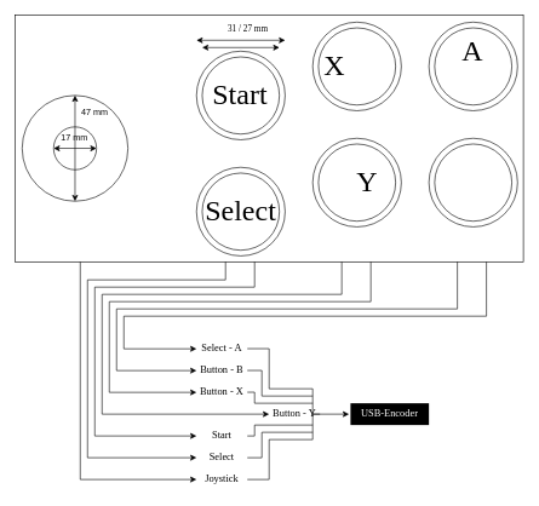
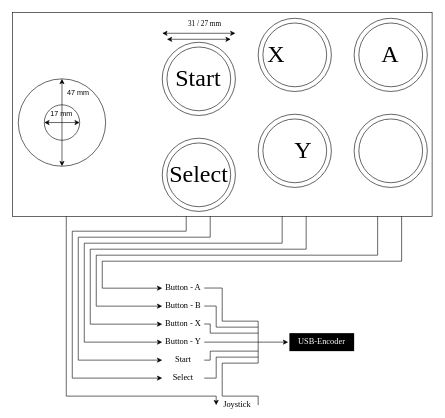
  <mxCell id="0" />
  <mxCell id="1" parent="0" />
  <mxCell id="2" value="" style="rounded=0;whiteSpace=wrap;html=1;fillColor=none;movable=1;resizable=1;rotatable=1;deletable=1;editable=1;locked=0;connectable=1;" parent="1" vertex="1"><mxGeometry x="20" y="20" width="699.999" height="340.157" as="geometry" /></mxCell>
  <mxCell id="3" value="&lt;font face=&quot;Times New Roman&quot; style=&quot;font-size: 40px;&quot;&gt;Select&lt;/font&gt;" style="text;html=1;align=center;verticalAlign=middle;whiteSpace=wrap;rounded=0;" parent="1" vertex="1"><mxGeometry x="301" y="275" width="60" height="30" as="geometry" /></mxCell>
  <mxCell id="4" value="&lt;font face=&quot;Times New Roman&quot; style=&quot;font-size: 40px;&quot;&gt;X&lt;/font&gt;" style="text;html=1;align=center;verticalAlign=middle;whiteSpace=wrap;rounded=0;" parent="1" vertex="1"><mxGeometry x="440" y="75" width="40" height="30" as="geometry" /></mxCell>
  <mxCell id="5" value="&lt;font face=&quot;Times New Roman&quot; style=&quot;font-size: 40px;&quot;&gt;Y&lt;/font&gt;" style="text;html=1;align=center;verticalAlign=middle;whiteSpace=wrap;rounded=0;" parent="1" vertex="1"><mxGeometry x="485" y="235" width="40" height="30" as="geometry" /></mxCell>
- <mxCell id="6" value="&lt;font face=&quot;Times New Roman&quot; style=&quot;font-size: 40px;&quot;&gt;A&lt;/font&gt;" style="text;html=1;align=center;verticalAlign=middle;whiteSpace=wrap;rounded=0;" parent="1" vertex="1"><mxGeometry x="630" y="55" width="40" height="30" as="geometry" /></mxCell>
+ <mxCell id="6" value="&lt;font face=&quot;Times New Roman&quot; style=&quot;font-size: 40px;&quot;&gt;A&lt;/font&gt;" style="text;html=1;align=center;verticalAlign=middle;whiteSpace=wrap;rounded=0;" parent="1" vertex="1"><mxGeometry x="630" y="75" width="40" height="30" as="geometry" /></mxCell>
  <mxCell id="7" value="" style="group" parent="1" vertex="1" connectable="0"><mxGeometry x="30" y="131" width="145.669" height="145.67" as="geometry" /></mxCell>
  <mxCell id="8" value="" style="ellipse;whiteSpace=wrap;html=1;aspect=fixed;fillColor=none;" parent="7" vertex="1"><mxGeometry x="43.31" y="43.31" width="59.055" height="59.05" as="geometry" /></mxCell>
  <mxCell id="9" value="" style="endArrow=classic;startArrow=classic;html=1;rounded=0;entryX=0.5;entryY=0;entryDx=0;entryDy=0;exitX=0.5;exitY=1;exitDx=0;exitDy=0;" parent="7" source="11" target="11" edge="1"><mxGeometry width="50" height="50" relative="1" as="geometry"><mxPoint x="140" y="149" as="sourcePoint" /><mxPoint x="190" y="99" as="targetPoint" /></mxGeometry></mxCell>
  <mxCell id="10" value="&lt;font&gt;17 mm&lt;/font&gt;" style="text;html=1;align=center;verticalAlign=middle;whiteSpace=wrap;rounded=0;" parent="7" vertex="1"><mxGeometry x="42.37" y="44.08" width="60" height="30" as="geometry" /></mxCell>
  <mxCell id="11" value="" style="ellipse;whiteSpace=wrap;html=1;strokeWidth=1;aspect=fixed;fillColor=none;" parent="7" vertex="1"><mxGeometry width="145.669" height="145.67" as="geometry" /></mxCell>
  <mxCell id="12" value="" style="endArrow=classic;startArrow=classic;html=1;rounded=0;exitX=0;exitY=0.5;exitDx=0;exitDy=0;entryX=1;entryY=0.5;entryDx=0;entryDy=0;" parent="7" source="8" target="8" edge="1"><mxGeometry width="50" height="50" relative="1" as="geometry"><mxPoint x="140" y="149" as="sourcePoint" /><mxPoint x="190" y="99" as="targetPoint" /></mxGeometry></mxCell>
  <mxCell id="13" value="47 mm" style="text;html=1;align=center;verticalAlign=middle;whiteSpace=wrap;rounded=0;" parent="7" vertex="1"><mxGeometry x="70" y="9.08" width="60" height="30" as="geometry" /></mxCell>
  <mxCell id="14" value="" style="group;fillColor=none;" parent="1" vertex="1" connectable="0"><mxGeometry x="590" y="30" width="122.047" height="122.05" as="geometry" /></mxCell>
  <mxCell id="15" value="" style="ellipse;whiteSpace=wrap;html=1;aspect=fixed;fillColor=none;" parent="14" vertex="1"><mxGeometry width="122.047" height="122.05" as="geometry" /></mxCell>
  <mxCell id="16" value="" style="ellipse;whiteSpace=wrap;html=1;aspect=fixed;fillColor=none;" parent="14" vertex="1"><mxGeometry x="7.87" y="7.88" width="106.299" height="106.3" as="geometry" /></mxCell>
  <mxCell id="17" value="" style="group" parent="1" vertex="1" connectable="0"><mxGeometry x="590" y="190" width="122.047" height="122.05" as="geometry" /></mxCell>
  <mxCell id="18" value="" style="ellipse;whiteSpace=wrap;html=1;aspect=fixed;fillColor=none;" parent="17" vertex="1"><mxGeometry width="122.047" height="122.05" as="geometry" /></mxCell>
  <mxCell id="19" value="" style="ellipse;whiteSpace=wrap;html=1;aspect=fixed;fillColor=none;" parent="17" vertex="1"><mxGeometry x="7.87" y="7.88" width="106.299" height="106.3" as="geometry" /></mxCell>
  <mxCell id="20" value="" style="group" parent="1" vertex="1" connectable="0"><mxGeometry x="430" y="190" width="122.047" height="122.05" as="geometry" /></mxCell>
  <mxCell id="21" value="" style="ellipse;whiteSpace=wrap;html=1;aspect=fixed;fillColor=none;" parent="20" vertex="1"><mxGeometry width="122.047" height="122.05" as="geometry" /></mxCell>
  <mxCell id="22" value="" style="ellipse;whiteSpace=wrap;html=1;aspect=fixed;fillColor=none;" parent="20" vertex="1"><mxGeometry x="7.87" y="7.88" width="106.299" height="106.3" as="geometry" /></mxCell>
  <mxCell id="23" value="" style="group" parent="1" vertex="1" connectable="0"><mxGeometry x="430" y="30" width="122.047" height="122.05" as="geometry" /></mxCell>
  <mxCell id="24" value="" style="ellipse;whiteSpace=wrap;html=1;aspect=fixed;fillColor=none;" parent="23" vertex="1"><mxGeometry width="122.047" height="122.05" as="geometry" /></mxCell>
  <mxCell id="25" value="" style="ellipse;whiteSpace=wrap;html=1;aspect=fixed;fillColor=none;" parent="23" vertex="1"><mxGeometry x="7.87" y="7.88" width="106.299" height="106.3" as="geometry" /></mxCell>
  <mxCell id="26" value="" style="group" parent="1" vertex="1" connectable="0"><mxGeometry x="270" y="230" width="122.047" height="122.05" as="geometry" /></mxCell>
  <mxCell id="27" value="" style="ellipse;whiteSpace=wrap;html=1;aspect=fixed;fillColor=none;" parent="26" vertex="1"><mxGeometry width="122.047" height="122.05" as="geometry" /></mxCell>
  <mxCell id="28" value="" style="ellipse;whiteSpace=wrap;html=1;aspect=fixed;fillColor=none;" parent="26" vertex="1"><mxGeometry x="7.87" y="7.88" width="106.299" height="106.3" as="geometry" /></mxCell>
  <mxCell id="29" value="" style="ellipse;whiteSpace=wrap;html=1;aspect=fixed;container=0;fillColor=none;" parent="1" vertex="1"><mxGeometry x="270" y="70" width="122.047" height="122.05" as="geometry" /></mxCell>
  <mxCell id="30" value="" style="ellipse;whiteSpace=wrap;html=1;aspect=fixed;fillColor=none;container=0;" parent="1" vertex="1"><mxGeometry x="277.87" y="77.88" width="106.299" height="106.3" as="geometry" /></mxCell>
  <mxCell id="31" value="&lt;font face=&quot;Times New Roman&quot;&gt;31 / 27 mm&lt;/font&gt;" style="text;html=1;align=center;verticalAlign=middle;whiteSpace=wrap;rounded=0;" parent="1" vertex="1"><mxGeometry x="311" y="25" width="60" height="30" as="geometry" /></mxCell>
  <mxCell id="32" value="" style="endArrow=classic;startArrow=classic;html=1;rounded=0;entryX=0;entryY=0.5;entryDx=0;entryDy=0;exitX=1;exitY=0.5;exitDx=0;exitDy=0;" parent="1" edge="1"><mxGeometry width="50" height="50" relative="1" as="geometry"><mxPoint x="392.047" y="54.995" as="sourcePoint" /><mxPoint x="270" y="54.995" as="targetPoint" /></mxGeometry></mxCell>
  <mxCell id="33" value="" style="endArrow=classic;startArrow=classic;html=1;rounded=0;entryX=1;entryY=0.5;entryDx=0;entryDy=0;exitX=0;exitY=0.5;exitDx=0;exitDy=0;" parent="1" edge="1"><mxGeometry width="50" height="50" relative="1" as="geometry"><mxPoint x="277.87" y="65" as="sourcePoint" /><mxPoint x="384.169" y="65" as="targetPoint" /></mxGeometry></mxCell>
  <mxCell id="34" value="&lt;font style=&quot;font-size: 40px;&quot; face=&quot;Times New Roman&quot;&gt;Start&lt;/font&gt;" style="text;html=1;align=center;verticalAlign=middle;whiteSpace=wrap;rounded=0;" parent="1" vertex="1"><mxGeometry x="300" y="115" width="60" height="30" as="geometry" /></mxCell>
  <mxCell id="35" value="" style="endArrow=classic;html=1;rounded=0;edgeStyle=orthogonalEdgeStyle;entryX=0;entryY=0.5;entryDx=0;entryDy=0;" edge="1" parent="1" target="47"><mxGeometry width="50" height="50" relative="1" as="geometry"><mxPoint x="310" y="360.16" as="sourcePoint" /><mxPoint x="220" y="675" as="targetPoint" /><Array as="points"><mxPoint x="310" y="385" /><mxPoint x="120" y="385" /><mxPoint x="120" y="630" /></Array></mxGeometry></mxCell>
  <mxCell id="36" value="" style="endArrow=classic;html=1;rounded=0;edgeStyle=orthogonalEdgeStyle;entryX=0;entryY=0.5;entryDx=0;entryDy=0;" edge="1" parent="1" target="46"><mxGeometry width="50" height="50" relative="1" as="geometry"><mxPoint x="350" y="360.16" as="sourcePoint" /><mxPoint x="220" y="655" as="targetPoint" /><Array as="points"><mxPoint x="350" y="395" /><mxPoint x="130" y="395" /><mxPoint x="130" y="600" /></Array></mxGeometry></mxCell>
  <mxCell id="37" value="" style="endArrow=classic;html=1;rounded=0;edgeStyle=orthogonalEdgeStyle;entryX=0;entryY=0.5;entryDx=0;entryDy=0;" edge="1" parent="1" target="45"><mxGeometry width="50" height="50" relative="1" as="geometry"><mxPoint x="470" y="360.16" as="sourcePoint" /><mxPoint x="220" y="635" as="targetPoint" /><Array as="points"><mxPoint x="470" y="405" /><mxPoint x="140" y="405" /><mxPoint x="140" y="570" /></Array></mxGeometry></mxCell>
  <mxCell id="38" value="" style="endArrow=classic;html=1;rounded=0;edgeStyle=orthogonalEdgeStyle;entryX=0;entryY=0.5;entryDx=0;entryDy=0;" edge="1" parent="1" target="44"><mxGeometry width="50" height="50" relative="1" as="geometry"><mxPoint x="510" y="360.16" as="sourcePoint" /><mxPoint x="230" y="615" as="targetPoint" /><Array as="points"><mxPoint x="510" y="415" /><mxPoint x="150" y="415" /><mxPoint x="150" y="540" /></Array></mxGeometry></mxCell>
  <mxCell id="39" value="" style="endArrow=classic;html=1;rounded=0;edgeStyle=orthogonalEdgeStyle;entryX=0;entryY=0.5;entryDx=0;entryDy=0;" edge="1" parent="1" target="43"><mxGeometry width="50" height="50" relative="1" as="geometry"><mxPoint x="629.17" y="360.16" as="sourcePoint" /><mxPoint x="230" y="595" as="targetPoint" /><Array as="points"><mxPoint x="629" y="425" /><mxPoint x="160" y="425" /><mxPoint x="160" y="510" /></Array></mxGeometry></mxCell>
  <mxCell id="40" value="" style="endArrow=classic;html=1;rounded=0;edgeStyle=orthogonalEdgeStyle;entryX=0;entryY=0.5;entryDx=0;entryDy=0;" edge="1" parent="1" target="42"><mxGeometry width="50" height="50" relative="1" as="geometry"><mxPoint x="669.17" y="360.16" as="sourcePoint" /><mxPoint x="230" y="575" as="targetPoint" /><Array as="points"><mxPoint x="669" y="435" /><mxPoint x="170" y="435" /><mxPoint x="170" y="480" /></Array></mxGeometry></mxCell>
  <mxCell id="41" value="" style="endArrow=classic;html=1;rounded=0;edgeStyle=orthogonalEdgeStyle;entryX=0;entryY=0.5;entryDx=0;entryDy=0;" edge="1" parent="1" target="48"><mxGeometry width="50" height="50" relative="1" as="geometry"><mxPoint x="110" y="360.16" as="sourcePoint" /><mxPoint x="220" y="705" as="targetPoint" /><Array as="points"><mxPoint x="110" y="660" /></Array></mxGeometry></mxCell>
- <mxCell id="42" value="&lt;font style=&quot;font-size: 14px;&quot; face=&quot;Times New Roman&quot;&gt;Select - A&lt;/font&gt;" style="text;html=1;align=center;verticalAlign=middle;whiteSpace=wrap;rounded=0;" vertex="1" parent="1"><mxGeometry x="270" y="465" width="70" height="30" as="geometry" /></mxCell>
+ <mxCell id="42" value="&lt;font style=&quot;font-size: 14px;&quot; face=&quot;Times New Roman&quot;&gt;Button - A&lt;/font&gt;" style="text;html=1;align=center;verticalAlign=middle;whiteSpace=wrap;rounded=0;" vertex="1" parent="1"><mxGeometry x="270" y="465" width="70" height="30" as="geometry" /></mxCell>
  <mxCell id="43" value="&lt;font style=&quot;font-size: 14px;&quot; face=&quot;Times New Roman&quot;&gt;Button - B&lt;/font&gt;" style="text;html=1;align=center;verticalAlign=middle;whiteSpace=wrap;rounded=0;" vertex="1" parent="1"><mxGeometry x="270" y="495" width="70" height="30" as="geometry" /></mxCell>
  <mxCell id="44" value="&lt;font style=&quot;font-size: 14px;&quot; face=&quot;Times New Roman&quot;&gt;Button - X&lt;/font&gt;" style="text;html=1;align=center;verticalAlign=middle;whiteSpace=wrap;rounded=0;" vertex="1" parent="1"><mxGeometry x="270" y="525" width="70" height="30" as="geometry" /></mxCell>
- <mxCell id="45" value="&lt;font style=&quot;font-size: 14px;&quot; face=&quot;Times New Roman&quot;&gt;Button - Y&lt;/font&gt;" style="text;html=1;align=center;verticalAlign=middle;whiteSpace=wrap;rounded=0;" vertex="1" parent="1"><mxGeometry x="370" y="555" width="70" height="30" as="geometry" /></mxCell>
+ <mxCell id="45" value="&lt;font style=&quot;font-size: 14px;&quot; face=&quot;Times New Roman&quot;&gt;Button - Y&lt;/font&gt;" style="text;html=1;align=center;verticalAlign=middle;whiteSpace=wrap;rounded=0;" vertex="1" parent="1"><mxGeometry x="270" y="555" width="70" height="30" as="geometry" /></mxCell>
  <mxCell id="46" value="&lt;font style=&quot;font-size: 14px;&quot; face=&quot;Times New Roman&quot;&gt;Start&lt;/font&gt;" style="text;html=1;align=center;verticalAlign=middle;whiteSpace=wrap;rounded=0;" vertex="1" parent="1"><mxGeometry x="270" y="585" width="70" height="30" as="geometry" /></mxCell>
  <mxCell id="47" value="&lt;font style=&quot;font-size: 14px;&quot; face=&quot;Times New Roman&quot;&gt;Select&lt;/font&gt;" style="text;html=1;align=center;verticalAlign=middle;whiteSpace=wrap;rounded=0;" vertex="1" parent="1"><mxGeometry x="270" y="615" width="70" height="30" as="geometry" /></mxCell>
- <mxCell id="48" value="&lt;font style=&quot;font-size: 14px;&quot; face=&quot;Times New Roman&quot;&gt;Joystick&lt;/font&gt;" style="text;html=1;align=center;verticalAlign=middle;whiteSpace=wrap;rounded=0;" vertex="1" parent="1"><mxGeometry x="270" y="645" width="70" height="30" as="geometry" /></mxCell>
+ <mxCell id="48" value="&lt;font style=&quot;font-size: 14px;&quot; face=&quot;Times New Roman&quot;&gt;Joystick&lt;/font&gt;" style="text;html=1;align=center;verticalAlign=middle;whiteSpace=wrap;rounded=0;" vertex="1" parent="1"><mxGeometry x="360" y="660" width="70" height="30" as="geometry" /></mxCell>
  <mxCell id="49" value="" style="endArrow=none;html=1;rounded=0;exitX=1;exitY=0.5;exitDx=0;exitDy=0;endFill=0;" edge="1" parent="1" source="45"><mxGeometry width="50" height="50" relative="1" as="geometry"><mxPoint x="370" y="569.66" as="sourcePoint" /><mxPoint x="430" y="570" as="targetPoint" /></mxGeometry></mxCell>
  <mxCell id="50" value="" style="endArrow=none;html=1;rounded=0;exitX=1;exitY=0.5;exitDx=0;exitDy=0;edgeStyle=orthogonalEdgeStyle;endFill=0;" edge="1" parent="1"><mxGeometry width="50" height="50" relative="1" as="geometry"><mxPoint x="340" y="539.83" as="sourcePoint" /><mxPoint x="430" y="555" as="targetPoint" /><Array as="points"><mxPoint x="350" y="540" /><mxPoint x="350" y="555" /></Array></mxGeometry></mxCell>
  <mxCell id="51" value="" style="endArrow=none;html=1;rounded=0;exitX=1;exitY=0.5;exitDx=0;exitDy=0;edgeStyle=orthogonalEdgeStyle;endFill=0;" edge="1" parent="1"><mxGeometry width="50" height="50" relative="1" as="geometry"><mxPoint x="340" y="509.8" as="sourcePoint" /><mxPoint x="430" y="545" as="targetPoint" /><Array as="points"><mxPoint x="360" y="510" /><mxPoint x="360" y="545" /></Array></mxGeometry></mxCell>
  <mxCell id="52" value="" style="endArrow=none;html=1;rounded=0;exitX=1;exitY=0.5;exitDx=0;exitDy=0;edgeStyle=orthogonalEdgeStyle;endFill=0;" edge="1" parent="1"><mxGeometry width="50" height="50" relative="1" as="geometry"><mxPoint x="340" y="479.8" as="sourcePoint" /><mxPoint x="430" y="535" as="targetPoint" /><Array as="points"><mxPoint x="370" y="480" /><mxPoint x="370" y="535" /><mxPoint x="430" y="535" /></Array></mxGeometry></mxCell>
  <mxCell id="53" value="" style="endArrow=none;html=1;rounded=0;edgeStyle=orthogonalEdgeStyle;exitX=1;exitY=0.5;exitDx=0;exitDy=0;endFill=0;" edge="1" parent="1" source="46"><mxGeometry width="50" height="50" relative="1" as="geometry"><mxPoint x="340" y="585" as="sourcePoint" /><mxPoint x="430" y="584.97" as="targetPoint" /><Array as="points"><mxPoint x="350" y="600" /><mxPoint x="350" y="585" /></Array></mxGeometry></mxCell>
  <mxCell id="54" value="" style="endArrow=none;html=1;rounded=0;edgeStyle=orthogonalEdgeStyle;exitX=1;exitY=0.5;exitDx=0;exitDy=0;endFill=0;" edge="1" parent="1" source="47"><mxGeometry width="50" height="50" relative="1" as="geometry"><mxPoint x="340" y="615" as="sourcePoint" /><mxPoint x="430" y="595" as="targetPoint" /><Array as="points"><mxPoint x="360" y="630" /><mxPoint x="360" y="595" /><mxPoint x="430" y="595" /></Array></mxGeometry></mxCell>
  <mxCell id="55" value="" style="endArrow=none;html=1;rounded=0;edgeStyle=orthogonalEdgeStyle;exitX=1;exitY=0.5;exitDx=0;exitDy=0;endFill=0;" edge="1" parent="1" source="48"><mxGeometry width="50" height="50" relative="1" as="geometry"><mxPoint x="340" y="640" as="sourcePoint" /><mxPoint x="430" y="605" as="targetPoint" /><Array as="points"><mxPoint x="370" y="660" /><mxPoint x="370" y="605" /></Array></mxGeometry></mxCell>
  <mxCell id="56" value="" style="endArrow=none;html=1;rounded=0;" edge="1" parent="1"><mxGeometry width="50" height="50" relative="1" as="geometry"><mxPoint x="430" y="605" as="sourcePoint" /><mxPoint x="430" y="535" as="targetPoint" /></mxGeometry></mxCell>
  <mxCell id="57" value="" style="endArrow=classic;html=1;rounded=0;" edge="1" parent="1"><mxGeometry width="50" height="50" relative="1" as="geometry"><mxPoint x="430" y="570" as="sourcePoint" /><mxPoint x="480" y="570" as="targetPoint" /></mxGeometry></mxCell>
  <mxCell id="58" value="&lt;font style=&quot;font-size: 14px; color: light-dark(rgb(255, 255, 255), rgb(237, 237, 237));&quot; face=&quot;Times New Roman&quot;&gt;USB-Encoder&lt;/font&gt;" style="text;html=1;align=center;verticalAlign=middle;whiteSpace=wrap;rounded=0;fillColor=#000000;" vertex="1" parent="1"><mxGeometry x="482.05" y="555" width="107.95" height="30" as="geometry" /></mxCell>
